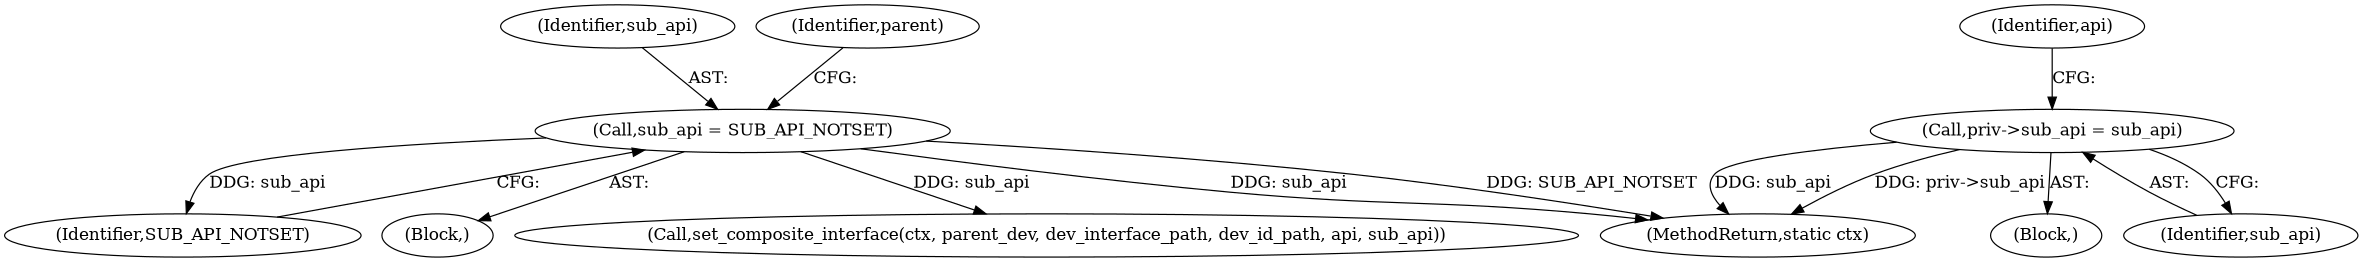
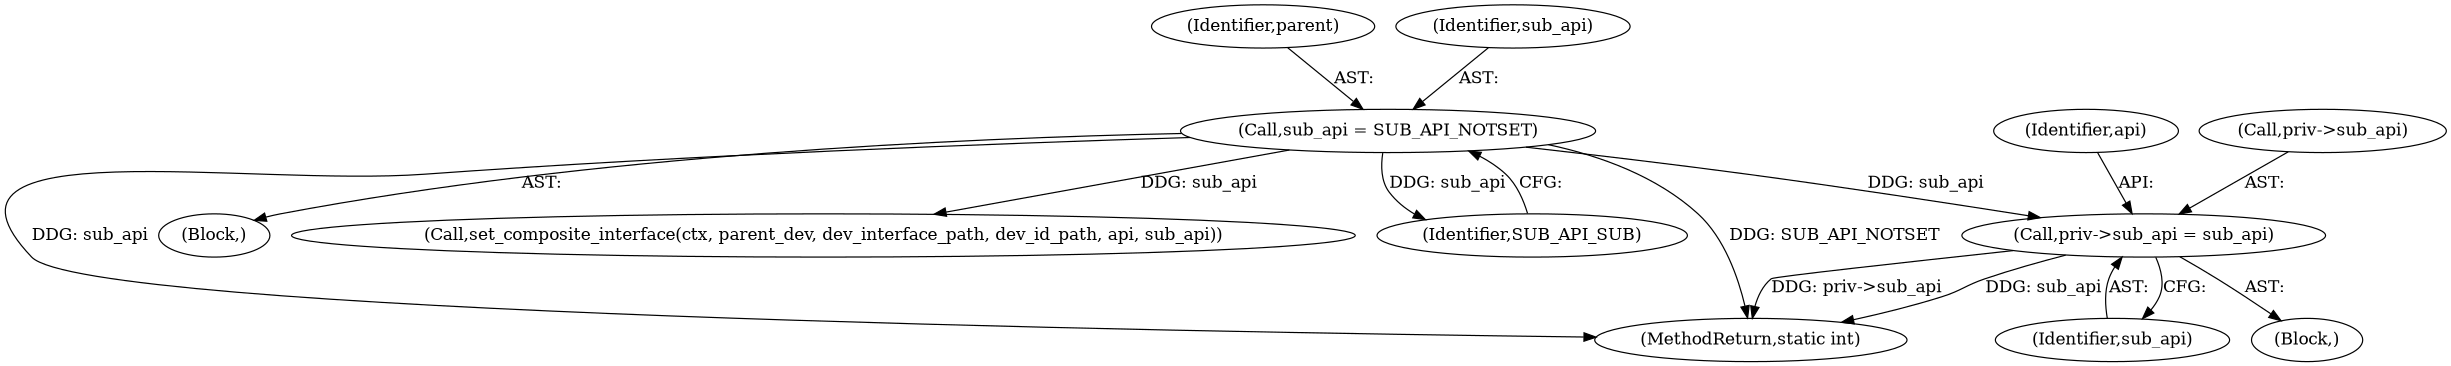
  digraph {
    n1 [label="(Call,priv->sub_api = sub_api)"]
    n2 [label="(Block,)"]
    n3 [label="(Identifier,sub_api)"]
-   n4 [label="(MethodReturn,static ctx)"]
+   n4 [label="(MethodReturn,static int)"]
    n5 [label="(Call,sub_api = SUB_API_NOTSET)"]
    n6 [label="(Block,)"]
    n7 [label="(Call,set_composite_interface(ctx, parent_dev, dev_interface_path, dev_id_path, api, sub_api))"]
-   n8 [label="(Identifier,SUB_API_NOTSET)"]
+   n8 [label="(Identifier,SUB_API_SUB)"]
    n9 [label="(Identifier,api)"]
+   n10 [label="(Call,priv->sub_api)"]
    n11 [label="(Identifier,parent)"]
    n12 [label="(Identifier,sub_api)"]
    n1 -> n2 [label="AST: "]
    n1 -> n3 [label="CFG: "]
    n1 -> n4 [label="DDG: priv->sub_api"]
    n1 -> n4 [label="DDG: sub_api"]
    n3 -> n1 [label="AST: "]
+   n5 -> n1 [label="DDG: sub_api"]
    n5 -> n4 [label="DDG: SUB_API_NOTSET"]
    n5 -> n4 [label="DDG: sub_api"]
    n5 -> n6 [label="AST: "]
    n5 -> n7 [label="DDG: sub_api"]
    n5 -> n8 [label="DDG: sub_api"]
    n8 -> n5 [label="CFG: "]
-   n9 -> n1 [label="CFG: "]
-   n11 -> n5 [label="CFG: "]
+   n9 -> n1 [label="API: "]
+   n10 -> n1 [label="AST: "]
+   n11 -> n5 [label="AST: "]
    n12 -> n5 [label="AST: "]
  }
